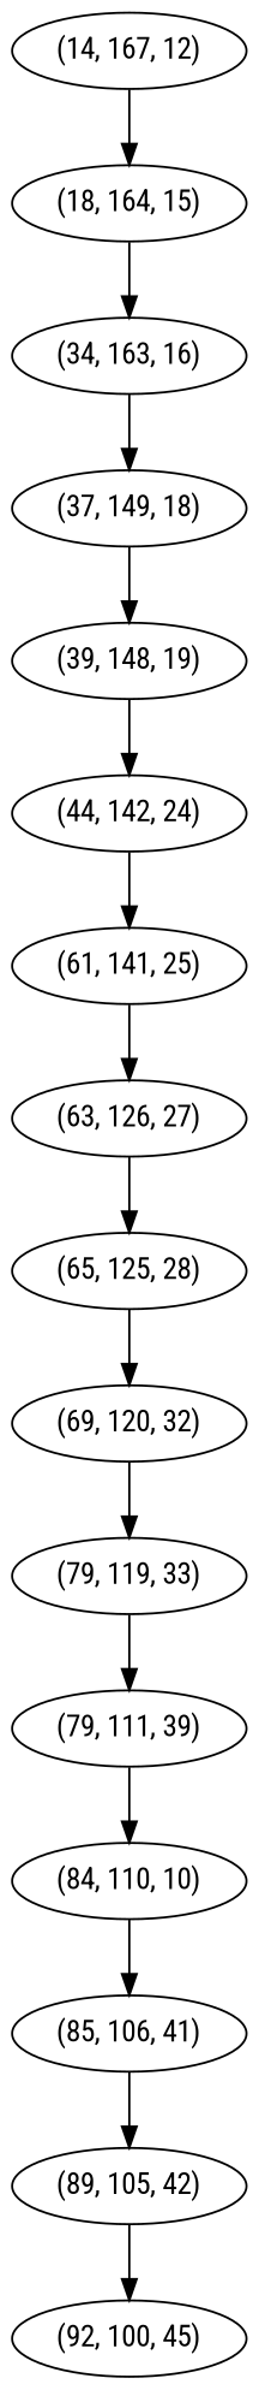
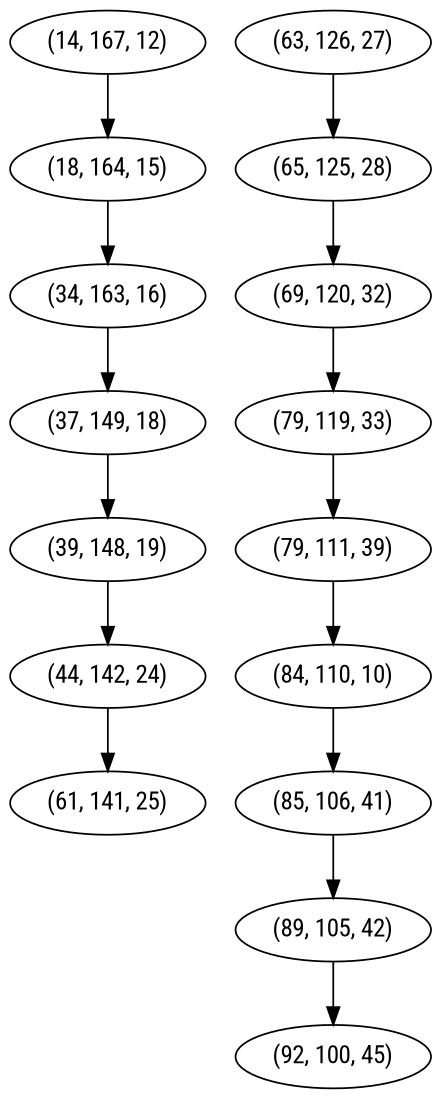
  digraph {
    fontname="Roboto Condensed"
    node [fontname="Roboto Condensed"]
    edge [fontname="Roboto Condensed"]
    "(14, 167, 12)"
    "(18, 164, 15)"
    "(34, 163, 16)"
    "(37, 149, 18)"
    "(39, 148, 19)"
    "(44, 142, 24)"
    "(61, 141, 25)"
    "(63, 126, 27)"
    "(65, 125, 28)"
    "(69, 120, 32)"
    n11 [label="(79, 119, 33)"]
    "(79, 111, 39)"
    n13 [label="(84, 110, 10)"]
    "(85, 106, 41)"
    "(89, 105, 42)"
    "(92, 100, 45)"
    "(14, 167, 12)" -> "(18, 164, 15)"
    "(18, 164, 15)" -> "(34, 163, 16)"
    "(34, 163, 16)" -> "(37, 149, 18)"
    "(37, 149, 18)" -> "(39, 148, 19)"
    "(39, 148, 19)" -> "(44, 142, 24)"
    "(44, 142, 24)" -> "(61, 141, 25)"
-   "(61, 141, 25)" -> "(63, 126, 27)"
    "(63, 126, 27)" -> "(65, 125, 28)"
    "(65, 125, 28)" -> "(69, 120, 32)"
    "(69, 120, 32)" -> n11
    n11 -> "(79, 111, 39)"
    "(79, 111, 39)" -> n13
    n13 -> "(85, 106, 41)"
    "(85, 106, 41)" -> "(89, 105, 42)"
    "(89, 105, 42)" -> "(92, 100, 45)"
  }
